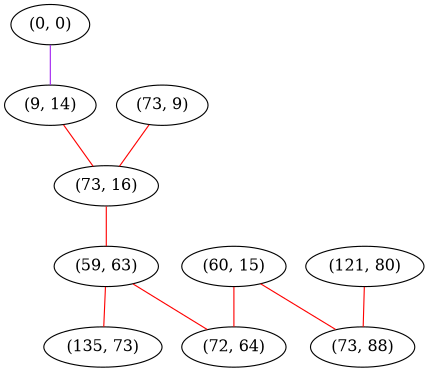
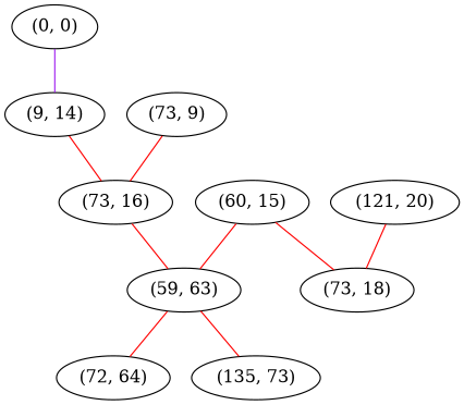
  graph {
    edge [color=red weight=1]
    "(0, 0)"
    "(9, 14)"
    "(73, 16)"
    "(59, 63)"
    n5 [label="(60, 15)"]
-   "(73, 18)" [label="(73, 88)"]
+   "(73, 18)"
    n7 [label="(72, 64)"]
    "(135, 73)"
    "(73, 9)"
-   "(121, 20)" [label="(121, 80)"]
+   "(121, 20)"
    "(0, 0)" -- "(9, 14)" [color=purple weight=4]
    "(9, 14)" -- "(73, 16)"
    "(73, 16)" -- "(59, 63)"
    "(59, 63)" -- n7
    "(59, 63)" -- "(135, 73)"
-   n5 -- n7
+   n5 -- "(59, 63)"
    n5 -- "(73, 18)"
    "(73, 9)" -- "(73, 16)"
    "(121, 20)" -- "(73, 18)"
  }
